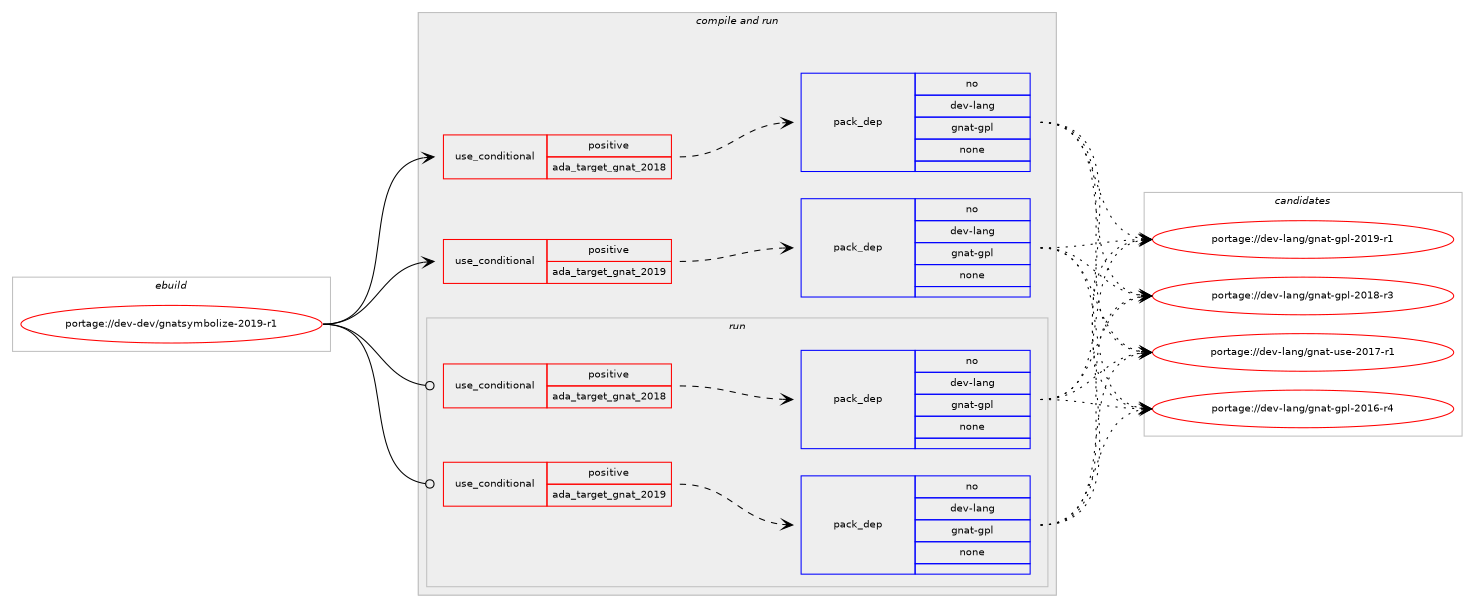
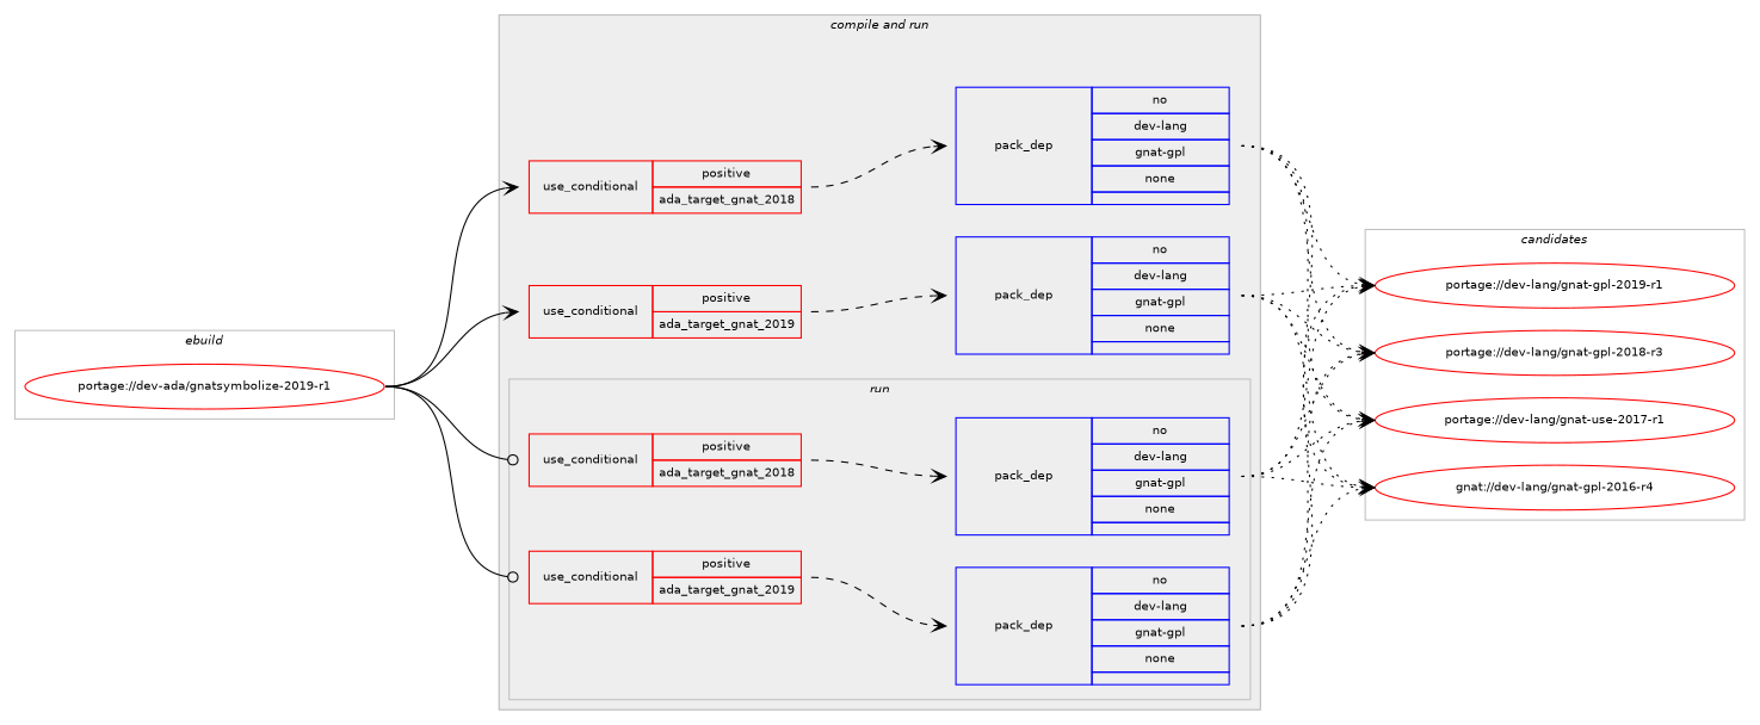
  digraph {
    compound=true
    concentrate=true
    fontname=Helvetica
    fontsize=10
    newrank=true
    rankdir=LR
    ranksep=1.5
    node [color=red fontname=Helvetica fontsize=10 shape=none]
    edge [arrowhead=vee headport=w style=dotted tailport=e weight=100]
-   n1 [label="portage://dev-dev/gnatsymbolize-2019-r1" width=4 shape=""]
+   n1 [label="portage://dev-ada/gnatsymbolize-2019-r1" width=4 shape=""]
    n2 [color=blue label=<<TABLE BORDER="0" CELLBORDER="1" CELLSPACING="0" CELLPADDING="4" WIDTH="220"><TR><TD ROWSPAN="6" CELLPADDING="30">pack_dep</TD></TR><TR><TD WIDTH="110">no</TD></TR><TR><TD>dev-lang</TD></TR><TR><TD>gnat-gpl</TD></TR><TR><TD>none</TD></TR><TR><TD></TD></TR></TABLE>>]
    n3 [label=<<TABLE BORDER="0" CELLBORDER="1" CELLSPACING="0" CELLPADDING="4"><TR><TD ROWSPAN="3" CELLPADDING="10">use_conditional</TD></TR><TR><TD>positive</TD></TR><TR><TD>ada_target_gnat_2018</TD></TR></TABLE>>]
    n4 [color=blue label=<<TABLE BORDER="0" CELLBORDER="1" CELLSPACING="0" CELLPADDING="4" WIDTH="220"><TR><TD ROWSPAN="6" CELLPADDING="30">pack_dep</TD></TR><TR><TD WIDTH="110">no</TD></TR><TR><TD>dev-lang</TD></TR><TR><TD>gnat-gpl</TD></TR><TR><TD>none</TD></TR><TR><TD></TD></TR></TABLE>>]
    n5 [label=<<TABLE BORDER="0" CELLBORDER="1" CELLSPACING="0" CELLPADDING="4"><TR><TD ROWSPAN="3" CELLPADDING="10">use_conditional</TD></TR><TR><TD>positive</TD></TR><TR><TD>ada_target_gnat_2019</TD></TR></TABLE>>]
    n6 [color=blue label=<<TABLE BORDER="0" CELLBORDER="1" CELLSPACING="0" CELLPADDING="4" WIDTH="220"><TR><TD ROWSPAN="6" CELLPADDING="30">pack_dep</TD></TR><TR><TD WIDTH="110">no</TD></TR><TR><TD>dev-lang</TD></TR><TR><TD>gnat-gpl</TD></TR><TR><TD>none</TD></TR><TR><TD></TD></TR></TABLE>>]
    n7 [label=<<TABLE BORDER="0" CELLBORDER="1" CELLSPACING="0" CELLPADDING="4"><TR><TD ROWSPAN="3" CELLPADDING="10">use_conditional</TD></TR><TR><TD>positive</TD></TR><TR><TD>ada_target_gnat_2018</TD></TR></TABLE>>]
    n8 [color=blue label=<<TABLE BORDER="0" CELLBORDER="1" CELLSPACING="0" CELLPADDING="4" WIDTH="220"><TR><TD ROWSPAN="6" CELLPADDING="30">pack_dep</TD></TR><TR><TD WIDTH="110">no</TD></TR><TR><TD>dev-lang</TD></TR><TR><TD>gnat-gpl</TD></TR><TR><TD>none</TD></TR><TR><TD></TD></TR></TABLE>>]
    n9 [label=<<TABLE BORDER="0" CELLBORDER="1" CELLSPACING="0" CELLPADDING="4"><TR><TD ROWSPAN="3" CELLPADDING="10">use_conditional</TD></TR><TR><TD>positive</TD></TR><TR><TD>ada_target_gnat_2019</TD></TR></TABLE>>]
    n10 [label="portage://dev-lang/gnat-gpl-2019-r1" width=4 shape=""]
    n11 [label="portage://dev-lang/gnat-gpl-2018-r3" width=4 shape=""]
    n12 [label="portage://dev-lang/gnat-use-2017-r1" width=4 shape=""]
-   n13 [label="portage://dev-lang/gnat-gpl-2016-r4" width=4 shape=""]
+   n13 [label="gnat://dev-lang/gnat-gpl-2016-r4" width=4 shape=""]
    subgraph cluster_1 {
      color=gray
      label=<<i>ebuild</i>>
      rank=same
      n1
    }
    subgraph cluster_2 {
      color=gray
      label=<<i>dependencies</i>>
      subgraph cluster_3 {
        color=gray
        fillcolor="#eeeeee"
        label=<<i>compile</i>>
        style=filled
        subgraph sub_4 {
          color=gray
          fillcolor="#eeeeee"
          label=<<i>compile</i>>
          style=filled
          n3
          subgraph sub_5 {
            color=gray
            fillcolor="#eeeeee"
            label=<<i>compile</i>>
            style=filled
            n2
          }
        }
        subgraph sub_6 {
          color=gray
          fillcolor="#eeeeee"
          label=<<i>compile</i>>
          style=filled
          n5
          subgraph sub_7 {
            color=gray
            fillcolor="#eeeeee"
            label=<<i>compile</i>>
            style=filled
            n4
          }
        }
      }
      subgraph cluster_8 {
        color=gray
        fillcolor="#eeeeee"
        label=<<i>compile and run</i>>
        style=filled
      }
      subgraph cluster_9 {
        color=gray
        fillcolor="#eeeeee"
        label=<<i>run</i>>
        style=filled
        subgraph sub_10 {
          color=gray
          fillcolor="#eeeeee"
          label=<<i>run</i>>
          style=filled
          n7
          subgraph sub_11 {
            color=gray
            fillcolor="#eeeeee"
            label=<<i>run</i>>
            style=filled
            n6
          }
        }
        subgraph sub_12 {
          color=gray
          fillcolor="#eeeeee"
          label=<<i>run</i>>
          style=filled
          n9
          subgraph sub_13 {
            color=gray
            fillcolor="#eeeeee"
            label=<<i>run</i>>
            style=filled
            n8
          }
        }
      }
    }
    subgraph cluster_14 {
      color=gray
      label=<<i>candidates</i>>
      rank=same
      subgraph sub_15 {
        color=black
        label=<<i>candidates</i>>
        nodesep=1
        rank=same
        n10
        n11
        n12
        n13
      }
      subgraph sub_16 {
        color=black
        label=<<i>candidates</i>>
        nodesep=1
        rank=same
        n10
        n11
        n12
        n13
      }
      subgraph sub_17 {
        color=black
        label=<<i>candidates</i>>
        nodesep=1
        rank=same
        n10
        n11
        n12
        n13
      }
      subgraph sub_18 {
        color=black
        label=<<i>candidates</i>>
        nodesep=1
        rank=same
        n10
        n11
        n12
        n13
      }
    }
    n1 -> n3 [style=solid weight=20]
    n1 -> n5 [style=solid weight=20]
    n1 -> n7 [arrowhead=odot style=solid weight=20]
    n1 -> n9 [arrowhead=odot style=solid weight=20]
    n2 -> n10
    n2 -> n11
    n2 -> n12
    n2 -> n13
    n3 -> n2 [style=dashed weight=20]
    n4 -> n10
    n4 -> n11
    n4 -> n12
    n4 -> n13
    n5 -> n4 [style=dashed weight=20]
    n6 -> n10
    n6 -> n11
    n6 -> n12
    n6 -> n13
    n7 -> n6 [style=dashed weight=20]
    n8 -> n10
    n8 -> n11
    n8 -> n12
    n8 -> n13
    n9 -> n8 [style=dashed weight=20]
  }
